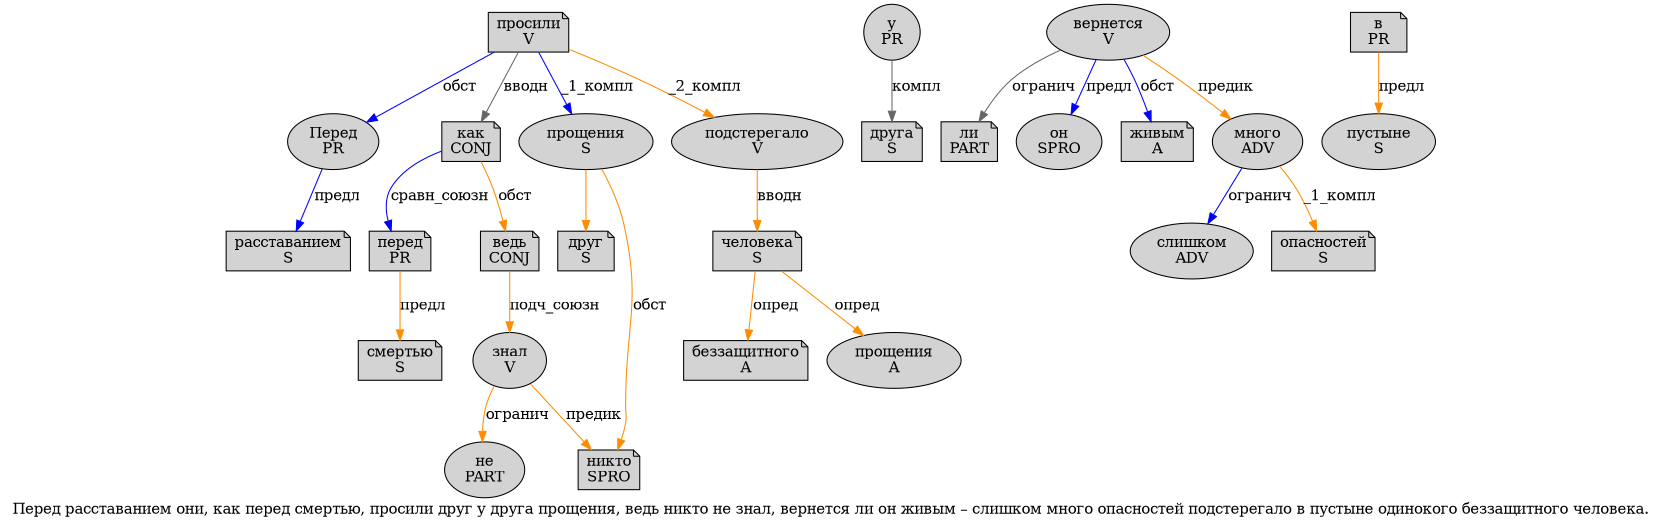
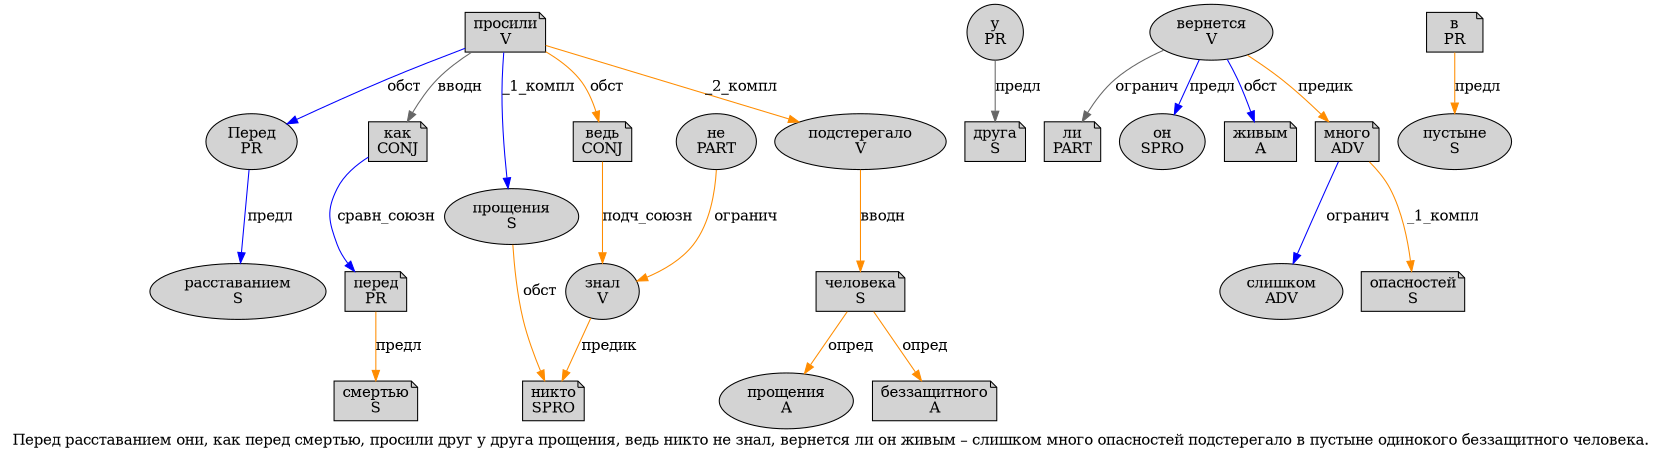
  digraph {
    label="Перед расставанием они, как перед смертью, просили друг у друга прощения, ведь никто не знал, вернется ли он живым – слишком много опасностей подстерегало в пустыне одинокого беззащитного человека."
    node [fillcolor=lightgray penwidth=1 shape=note style=filled]
    edge [color=darkorange]
    n1 [label="Перед\nPR" shape=ellipse]
-   n2 [label="расставанием\nS"]
+   n2 [label="расставанием\nS" shape=ellipse]
    n3 [label="как\nCONJ"]
    n4 [label="перед\nPR"]
    n5 [label="смертью\nS"]
    n6 [label="просили\nV"]
    n7 [label="прощения\nS" shape=ellipse]
    n8 [label="ведь\nCONJ"]
    n9 [label="подстерегало\nV" shape=ellipse]
-   n10 [label="друг\nS"]
    n11 [label="никто\nSPRO"]
    n12 [label="знал\nV" shape=ellipse]
    n13 [label="человека\nS"]
    n14 [label="у\nPR" shape=ellipse]
    n15 [label="друга\nS"]
    n16 [label="не\nPART" shape=ellipse]
    n17 [label="вернется\nV" shape=ellipse]
    n18 [label="ли\nPART"]
    n19 [label="он\nSPRO" shape=ellipse]
    n20 [label="живым\nA"]
-   n21 [label="много\nADV" shape=ellipse]
+   n21 [label="много\nADV"]
    n22 [label="слишком\nADV" shape=ellipse]
    n23 [label="опасностей\nS"]
    n24 [label="в\nPR"]
    n25 [label="пустыне\nS" shape=ellipse]
    n26 [label="прощения\nA" shape=ellipse]
    n27 [label="беззащитного\nA"]
    n1 -> n2 [color=blue label="предл"]
    n3 -> n4 [color=blue label="сравн_союзн"]
    n4 -> n5 [label="предл"]
    n6 -> n1 [color=blue label="обст"]
    n6 -> n3 [color=gray40 label="вводн"]
    n6 -> n7 [color=blue label="_1_компл"]
-   n3 -> n8 [label="обст"]
+   n6 -> n8 [label="обст"]
    n6 -> n9 [label="_2_компл"]
-   n7 -> n10
    n7 -> n11 [label="обст"]
    n8 -> n12 [label="подч_союзн"]
    n9 -> n13 [label="вводн"]
    n12 -> n11 [label="предик"]
-   n12 -> n16 [label="огранич"]
+   n16 -> n12 [label="огранич"]
    n13 -> n26 [label="опред"]
    n13 -> n27 [label="опред"]
-   n14 -> n15 [color=gray40 label="компл"]
+   n14 -> n15 [color=gray40 label="предл"]
    n17 -> n18 [color=gray40 label="огранич"]
    n17 -> n19 [color=blue label="предл"]
    n17 -> n20 [color=blue label="обст"]
    n17 -> n21 [label="предик"]
    n21 -> n22 [color=blue label="огранич"]
    n21 -> n23 [label="_1_компл"]
    n24 -> n25 [label="предл"]
  }
